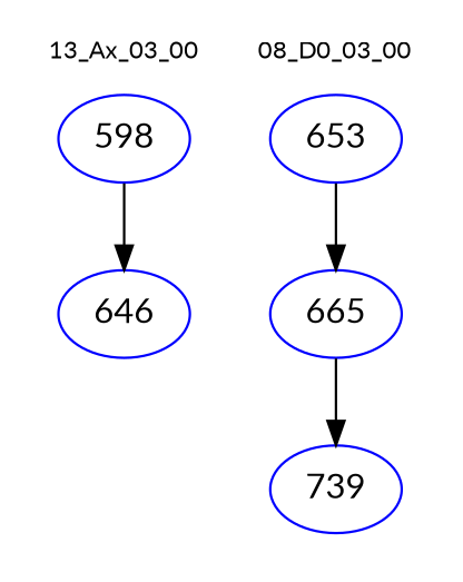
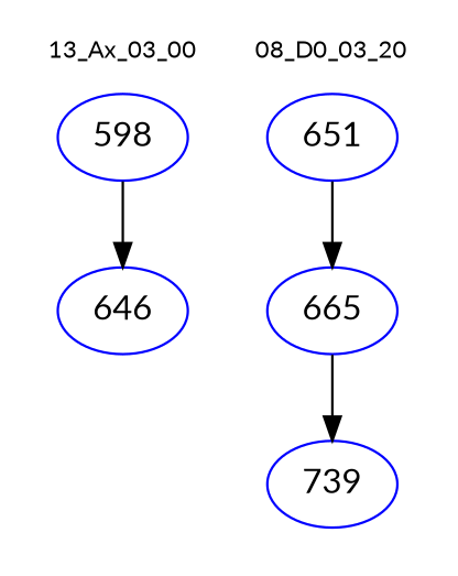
  digraph {
    fontname=Lato
    node [color=blue fontname=Lato]
    edge [color=black fontname=Lato]
    n1 [label=598]
    n2 [label=646]
-   n3 [label=653]
+   n3 [label=651]
    n4 [label=665]
    n5 [label=739]
    subgraph cluster_1 {
      color=white
      fontsize=10
      label="13_Ax_03_00"
      n1
      n2
    }
    subgraph cluster_2 {
      color=white
      fontsize=10
-     label="08_D0_03_00"
+     label="08_D0_03_20"
      n3
      n4
      n5
    }
    n1 -> n2
    n3 -> n4
    n4 -> n5
  }
